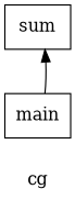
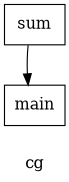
  digraph {
    label=cg
    node [color=black shape=rectangle]
    n1 [label=sum]
    n2 [label=main]
-   n2 -> n1 [color=black]
+   n1 -> n2 [color=black]
  }
